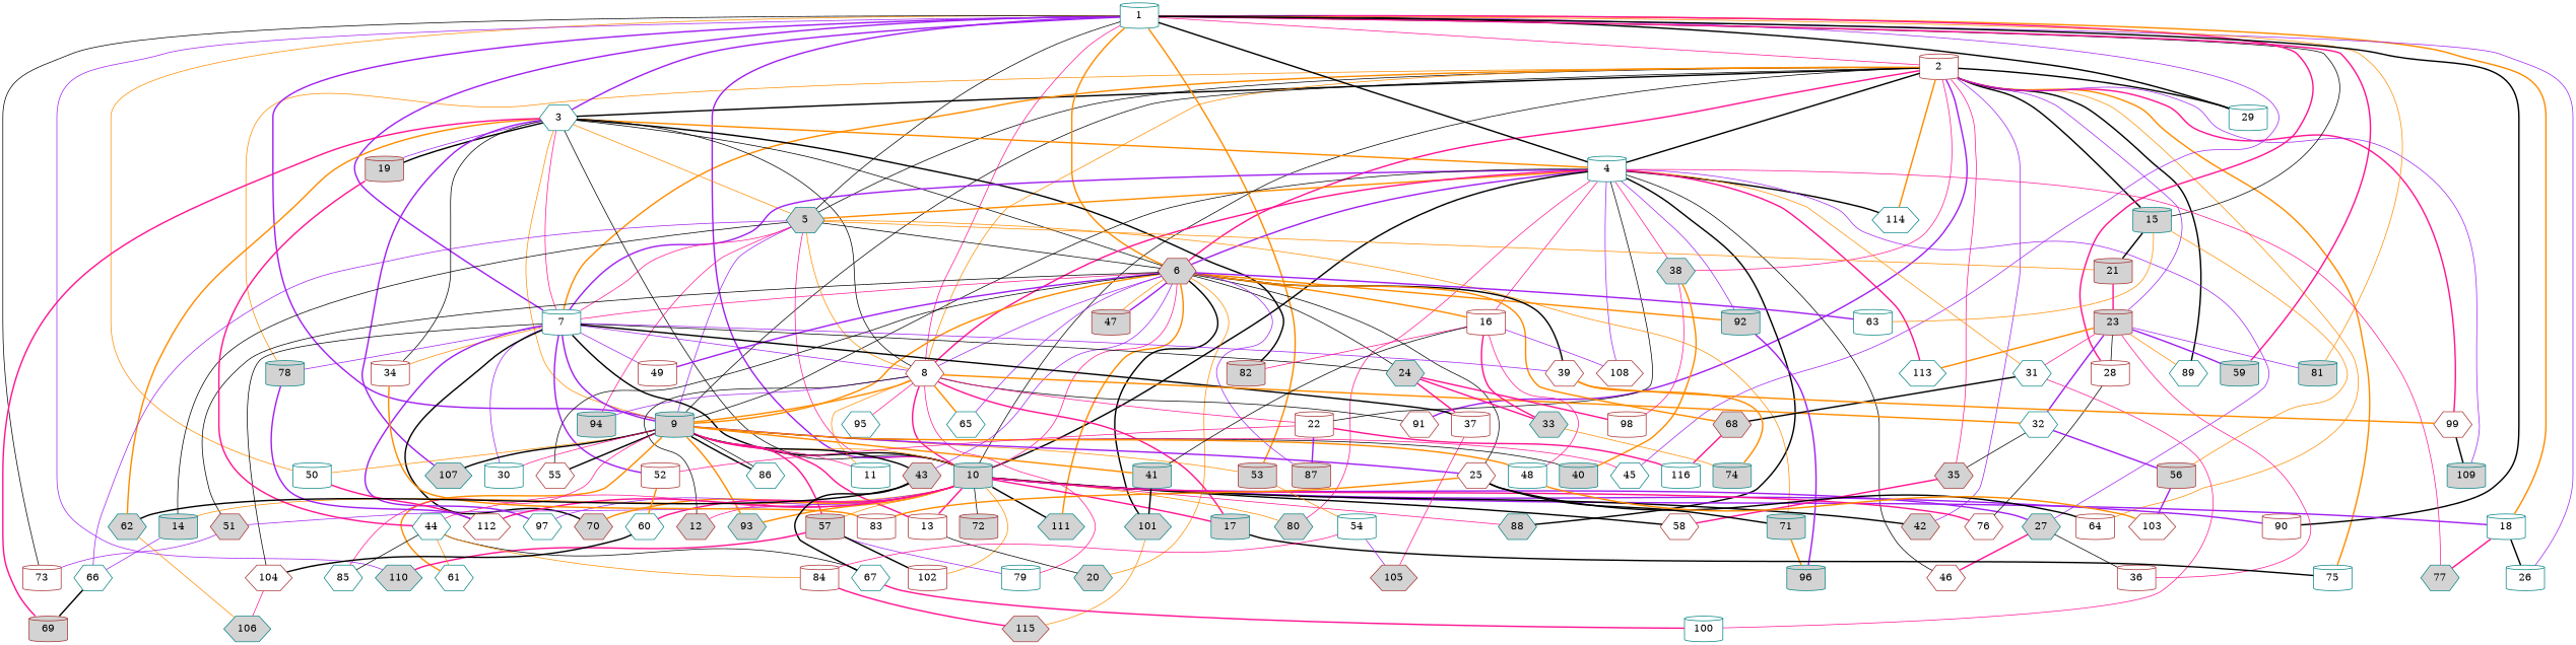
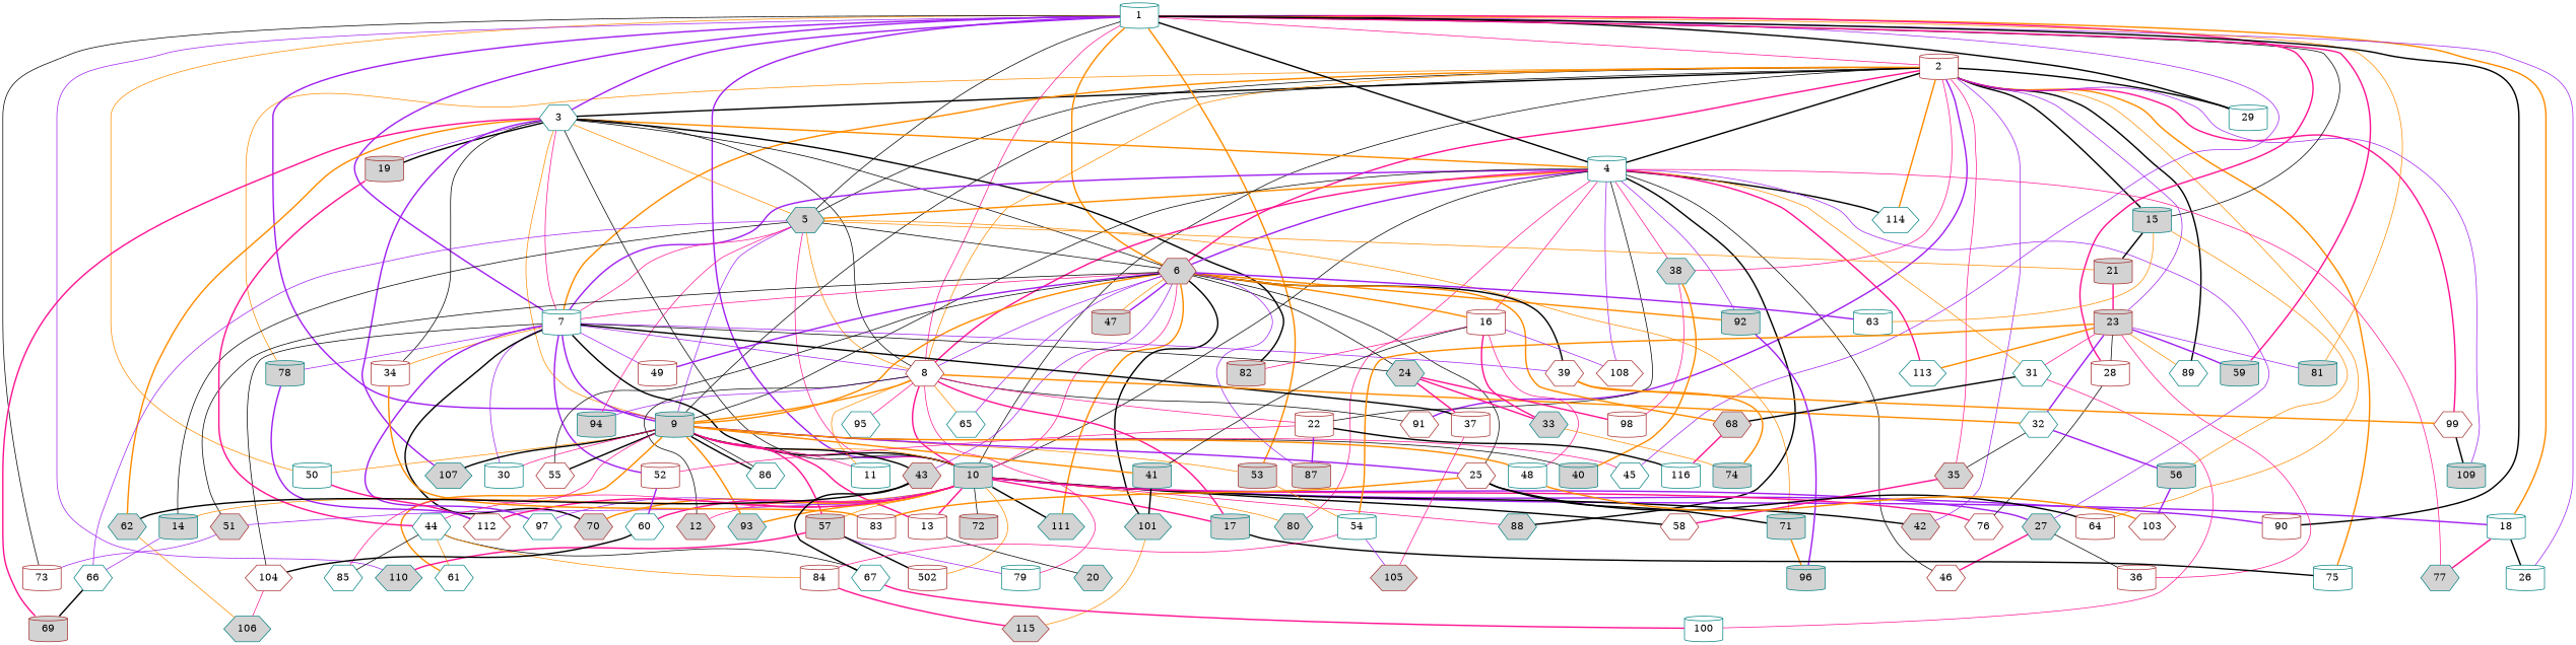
  graph {
    node [color=teal fillcolor=white shape=cylinder style=filled]
    edge [color=black style=solid]
    2 [color=brown]
    1
    3 [shape=hexagon]
    4
    5 [fillcolor=lightgrey shape=hexagon]
    6 [color=brown fillcolor=lightgrey shape=hexagon]
    7
    8 [color=brown shape=hexagon]
    9 [fillcolor=lightgrey]
    10 [fillcolor=lightgrey]
    15 [fillcolor=lightgrey]
    18
    26
    28 [color=brown]
    29
    45 [shape=hexagon]
    50
    53 [color=brown fillcolor=lightgrey]
    59 [fillcolor=lightgrey]
    73 [color=brown]
    81 [fillcolor=lightgrey]
    90 [color=brown]
    110 [fillcolor=lightgrey shape=hexagon]
    23 [color=brown fillcolor=lightgrey]
    35 [color=brown fillcolor=lightgrey shape=hexagon]
    38 [fillcolor=lightgrey shape=hexagon]
    42 [color=brown fillcolor=lightgrey shape=hexagon]
    64 [color=brown]
    75
    78 [fillcolor=lightgrey]
    89 [shape=hexagon]
    91 [color=brown shape=hexagon]
    99 [color=brown shape=hexagon]
    109 [fillcolor=lightgrey]
    114 [shape=hexagon]
    19 [color=brown fillcolor=lightgrey]
    34 [color=brown]
    62 [fillcolor=lightgrey shape=hexagon]
    69 [color=brown fillcolor=lightgrey]
    82 [color=brown fillcolor=lightgrey]
    107 [fillcolor=lightgrey shape=hexagon]
    16 [color=brown]
    22 [color=brown]
    27 [fillcolor=lightgrey shape=hexagon]
    31 [shape=hexagon]
    46 [color=brown shape=hexagon]
    77 [fillcolor=lightgrey shape=hexagon]
    80 [fillcolor=lightgrey shape=hexagon]
    88 [fillcolor=lightgrey shape=hexagon]
    92 [fillcolor=lightgrey]
    108 [color=brown shape=hexagon]
    113 [shape=hexagon]
    14 [fillcolor=lightgrey]
    21 [color=brown fillcolor=lightgrey]
    66 [shape=hexagon]
    71 [fillcolor=lightgrey]
    94 [fillcolor=lightgrey]
    20 [fillcolor=lightgrey shape=hexagon]
    24 [fillcolor=lightgrey shape=hexagon]
    25 [color=brown shape=hexagon]
    39 [color=brown shape=hexagon]
    43 [color=brown fillcolor=lightgrey shape=hexagon]
    47 [color=brown fillcolor=lightgrey]
    49 [color=brown]
    51 [color=brown fillcolor=lightgrey shape=hexagon]
    55 [color=brown shape=hexagon]
    63
    65 [shape=hexagon]
    68 [color=brown fillcolor=lightgrey shape=hexagon]
    87 [color=brown fillcolor=lightgrey]
    101 [fillcolor=lightgrey shape=hexagon]
    111 [fillcolor=lightgrey shape=hexagon]
    30
    37 [color=brown]
    52 [color=brown]
    70 [color=brown fillcolor=lightgrey shape=hexagon]
    97 [shape=hexagon]
    104 [color=brown shape=hexagon]
    95 [shape=hexagon]
    11
    12 [color=brown fillcolor=lightgrey shape=hexagon]
    17 [fillcolor=lightgrey]
    32 [shape=hexagon]
    79
    13 [color=brown]
    40 [fillcolor=lightgrey]
    41 [fillcolor=lightgrey]
    48
    57 [color=brown fillcolor=lightgrey]
    61 [shape=hexagon]
    85 [shape=hexagon]
    86 [shape=hexagon]
    93 [fillcolor=lightgrey shape=hexagon]
    44 [shape=hexagon]
    58 [color=brown shape=hexagon]
    60 [shape=hexagon]
    72 [color=brown fillcolor=lightgrey]
    76 [color=brown shape=hexagon]
-   102 [color=brown]
+   102 [color=brown label=502]
    112 [color=brown shape=hexagon]
-   56 [color=brown fillcolor=lightgrey]
+   56 [fillcolor=lightgrey]
    54
    36 [color=brown]
    98 [color=brown]
    83 [color=brown]
    106 [fillcolor=lightgrey shape=hexagon]
    33 [fillcolor=lightgrey shape=hexagon]
    116
    100
    96 [fillcolor=lightgrey]
    74 [fillcolor=lightgrey]
    67 [shape=hexagon]
    115 [color=brown fillcolor=lightgrey shape=hexagon]
    105 [color=brown fillcolor=lightgrey shape=hexagon]
    103 [color=brown shape=hexagon]
    84 [color=brown]
    2 -- 3 [style=bold]
    2 -- 4 [style=bold]
    2 -- 5
    2 -- 6 [color=deeppink style=bold]
    2 -- 7 [color=darkorange style=bold]
    2 -- 8 [color=darkorange]
    2 -- 9
    2 -- 10
    2 -- 15 [style=bold]
    2 -- 29 [style=bold]
    2 -- 23 [color=purple]
    2 -- 35 [color=deeppink]
    2 -- 38 [color=deeppink]
    2 -- 42 [color=purple]
    2 -- 64 [color=darkorange]
    2 -- 75 [color=darkorange style=bold]
    2 -- 78 [color=darkorange]
    2 -- 89 [style=bold]
    2 -- 91 [color=purple style=bold]
    2 -- 99 [color=deeppink style=bold]
    2 -- 109 [color=purple]
    2 -- 114 [color=darkorange style=bold]
    1 -- 2 [color=deeppink]
    1 -- 3 [color=purple style=bold]
    1 -- 4 [style=bold]
    1 -- 5
    1 -- 6 [color=darkorange style=bold]
    1 -- 7 [color=purple style=bold]
    1 -- 8 [color=deeppink]
    1 -- 9 [color=purple style=bold]
    1 -- 10 [color=purple style=bold]
    1 -- 15
    1 -- 18 [color=darkorange style=bold]
    1 -- 26 [color=purple]
    1 -- 28 [color=deeppink style=bold]
    1 -- 29 [style=bold]
    1 -- 45 [color=purple]
    1 -- 50 [color=darkorange]
    1 -- 53 [color=darkorange style=bold]
    1 -- 59 [color=deeppink style=bold]
    1 -- 73
    1 -- 81 [color=darkorange]
    1 -- 90 [style=bold]
    1 -- 110 [color=purple]
    3 -- 4 [color=darkorange style=bold]
    3 -- 5 [color=darkorange]
    3 -- 6
    3 -- 7 [color=deeppink]
    3 -- 8
    3 -- 9 [color=darkorange]
    3 -- 10
    3 -- 19 [color=purple]
    3 -- 19 [style=bold]
    3 -- 34
    3 -- 62 [color=darkorange style=bold]
    3 -- 69 [color=deeppink style=bold]
    3 -- 82 [style=bold]
    3 -- 107 [color=purple style=bold]
    4 -- 5 [color=darkorange style=bold]
    4 -- 6 [color=purple style=bold]
    4 -- 7 [color=purple style=bold]
    4 -- 8 [color=deeppink style=bold]
    4 -- 9
-   4 -- 10 [style=bold]
+   4 -- 10
    4 -- 38 [color=deeppink]
    4 -- 114 [style=bold]
    4 -- 16 [color=deeppink]
    4 -- 22
    4 -- 27 [color=purple]
    4 -- 31 [color=darkorange]
    4 -- 46
    4 -- 77 [color=deeppink]
    4 -- 80 [color=deeppink]
    4 -- 88 [style=bold]
    4 -- 92 [color=purple]
    4 -- 108 [color=purple]
    4 -- 113 [color=deeppink style=bold]
    5 -- 6
    5 -- 7 [color=deeppink]
    5 -- 8 [color=darkorange]
    5 -- 9 [color=purple]
    5 -- 10 [color=deeppink]
    5 -- 14
    5 -- 21 [color=darkorange]
    5 -- 66 [color=purple]
    5 -- 71 [color=darkorange]
    5 -- 94 [color=deeppink]
    6 -- 7 [color=deeppink]
    6 -- 8 [color=purple]
    6 -- 9 [color=darkorange style=bold]
    6 -- 10 [color=deeppink]
    6 -- 16 [color=darkorange style=bold]
    6 -- 92 [color=darkorange style=bold]
-   6 -- 20 [color=darkorange]
    6 -- 24
    6 -- 25
    6 -- 39 [style=bold]
    6 -- 43 [color=purple]
    6 -- 47 [color=darkorange]
    6 -- 47 [color=purple style=bold]
    6 -- 49 [color=purple style=bold]
    6 -- 51
    6 -- 55
    6 -- 63 [color=purple style=bold]
    6 -- 65 [color=purple]
    6 -- 68 [color=darkorange style=bold]
    6 -- 87 [color=purple]
    6 -- 101 [style=bold]
    6 -- 111 [color=darkorange style=bold]
    7 -- 8 [color=purple]
    7 -- 9 [color=purple style=bold]
    7 -- 10 [style=bold]
    7 -- 78 [color=purple]
    7 -- 34 [color=darkorange]
    7 -- 24
    7 -- 39 [color=purple]
    7 -- 49 [color=purple]
    7 -- 30 [color=purple]
    7 -- 37 [style=bold]
    7 -- 52 [color=purple style=bold]
    7 -- 70 [style=bold]
    7 -- 97 [color=purple style=bold]
    7 -- 104
    8 -- 9 [color=darkorange style=bold]
    8 -- 10 [color=deeppink style=bold]
    8 -- 91
    8 -- 22 [color=deeppink]
    8 -- 94 [color=purple]
-   8 -- 65 [color=darkorange style=bold]
+   8 -- 65 [color=darkorange]
    8 -- 95 [color=deeppink]
    8 -- 11 [color=darkorange]
    8 -- 12
    8 -- 17 [color=deeppink style=bold]
    8 -- 32 [color=darkorange style=bold]
    8 -- 79 [color=deeppink]
    9 -- 10 [color=darkorange]
    9 -- 45 [color=deeppink]
    9 -- 50 [color=darkorange]
    9 -- 53 [color=darkorange]
    9 -- 107 [style=bold]
    9 -- 25 [color=purple style=bold]
    9 -- 43 [style=bold]
    9 -- 55 [style=bold]
    9 -- 30 [color=deeppink]
    9 -- 11 [color=deeppink]
    9 -- 13 [color=deeppink style=bold]
    9 -- 40
    9 -- 41 [color=darkorange style=bold]
    9 -- 48 [color=darkorange style=bold]
    9 -- 57 [color=deeppink style=bold]
    9 -- 61 [color=darkorange style=bold]
    9 -- 85 [color=deeppink]
    9 -- 86 [style=bold]
    9 -- 86
    9 -- 93 [color=darkorange style=bold]
    10 -- 18 [color=purple style=bold]
    10 -- 90 [color=purple style=bold]
    10 -- 42 [style=bold]
    10 -- 27 [color=purple style=bold]
    10 -- 80 [color=darkorange]
    10 -- 88 [color=deeppink]
    10 -- 14 [color=darkorange]
    10 -- 51 [color=purple]
    10 -- 111 [style=bold]
    10 -- 70 [color=darkorange style=bold]
    10 -- 97 [color=purple]
    10 -- 12 [color=deeppink]
    10 -- 17 [color=deeppink style=bold]
    10 -- 13 [color=deeppink style=bold]
    10 -- 57 [color=darkorange]
    10 -- 93 [color=darkorange style=bold]
    10 -- 44 [color=deeppink]
    10 -- 58 [style=bold]
    10 -- 60 [color=deeppink style=bold]
    10 -- 72
    10 -- 76 [color=deeppink style=bold]
    10 -- 102 [color=darkorange]
    10 -- 112 [color=deeppink style=bold]
    15 -- 21 [style=bold]
    15 -- 63 [color=darkorange]
    15 -- 56 [color=darkorange]
    18 -- 26 [style=bold]
    18 -- 77 [color=deeppink style=bold]
    28 -- 76
    50 -- 112 [color=deeppink style=bold]
    53 -- 54 [color=darkorange]
    23 -- 28
    23 -- 59 [color=purple style=bold]
    23 -- 81 [color=purple]
    23 -- 89 [color=darkorange]
    23 -- 31 [color=deeppink]
    23 -- 113 [color=darkorange style=bold]
    23 -- 32 [color=purple style=bold]
+   23 -- 54 [color=darkorange style=bold]
    23 -- 36 [color=deeppink]
    35 -- 58 [color=deeppink style=bold]
    38 -- 40 [color=darkorange style=bold]
    38 -- 98 [color=deeppink]
    78 -- 112 [color=purple style=bold]
    99 -- 109 [style=bold]
    19 -- 44 [color=deeppink style=bold]
    34 -- 83 [color=darkorange style=bold]
    62 -- 106 [color=darkorange]
    16 -- 82 [color=deeppink]
    16 -- 108 [color=purple]
    16 -- 41
    16 -- 48 [color=deeppink]
    16 -- 33 [color=deeppink style=bold]
    22 -- 87 [color=purple style=bold]
    22 -- 52 [color=deeppink]
-   22 -- 116 [color=deeppink style=bold]
+   22 -- 116 [style=bold]
    27 -- 46 [color=deeppink style=bold]
    27 -- 36
    31 -- 68 [style=bold]
    31 -- 100 [color=deeppink]
    92 -- 96 [color=purple style=bold]
    14 -- 66 [color=purple]
    21 -- 23 [color=deeppink style=bold]
    66 -- 69 [style=bold]
    71 -- 96 [color=darkorange style=bold]
    24 -- 37 [color=deeppink style=bold]
    24 -- 98 [color=deeppink style=bold]
    24 -- 33 [color=deeppink style=bold]
    25 -- 64 [style=bold]
    25 -- 71 [style=bold]
    25 -- 83 [color=darkorange style=bold]
    39 -- 99 [color=darkorange style=bold]
    39 -- 74 [color=darkorange style=bold]
    43 -- 62 [style=bold]
    43 -- 67 [style=bold]
    51 -- 73 [color=purple]
    68 -- 116 [color=deeppink style=bold]
    101 -- 115 [color=darkorange]
    37 -- 105 [color=deeppink]
-   52 -- 60 [color=darkorange style=bold]
+   52 -- 60 [color=purple style=bold]
    104 -- 106 [color=deeppink]
    17 -- 75 [style=bold]
    32 -- 35
    32 -- 56 [color=purple style=bold]
    13 -- 20
    41 -- 101 [style=bold]
    48 -- 103 [color=darkorange style=bold]
    57 -- 110 [color=deeppink style=bold]
    57 -- 79 [color=purple]
    57 -- 102 [style=bold]
    44 -- 61 [color=darkorange]
    44 -- 85
    44 -- 67
    44 -- 84 [color=darkorange]
    60 -- 104 [style=bold]
    56 -- 103 [color=purple style=bold]
    54 -- 105 [color=purple]
    54 -- 84 [color=deeppink]
    33 -- 74 [color=darkorange]
    67 -- 100 [color=deeppink style=bold]
    84 -- 115 [color=deeppink style=bold]
  }
